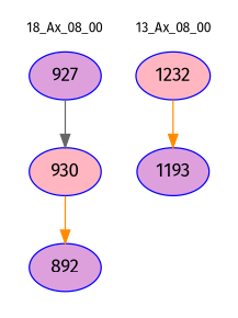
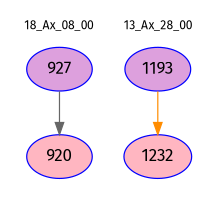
  digraph {
    fontname="Fira Sans"
    node [color=blue fillcolor=plum fontname="Fira Sans" style=filled]
    edge [color=darkorange fontname="Fira Sans"]
-   n1 [fillcolor=lightpink label=930]
-   n2 [label=892]
+   n1 [fillcolor=lightpink label=920]
    n3 [label=927]
    n4 [fillcolor=lightpink label=1232]
    n5 [label=1193]
    subgraph cluster_1 {
      color=white
      fontsize=10
      label="18_Ax_08_00"
      n1
-     n2
      n3
    }
    subgraph cluster_2 {
      color=white
      fontsize=10
-     label="13_Ax_08_00"
+     label="13_Ax_28_00"
      n4
      n5
    }
-   n1 -> n2
    n3 -> n1 [color=gray40]
-   n4 -> n5
+   n5 -> n4
  }
